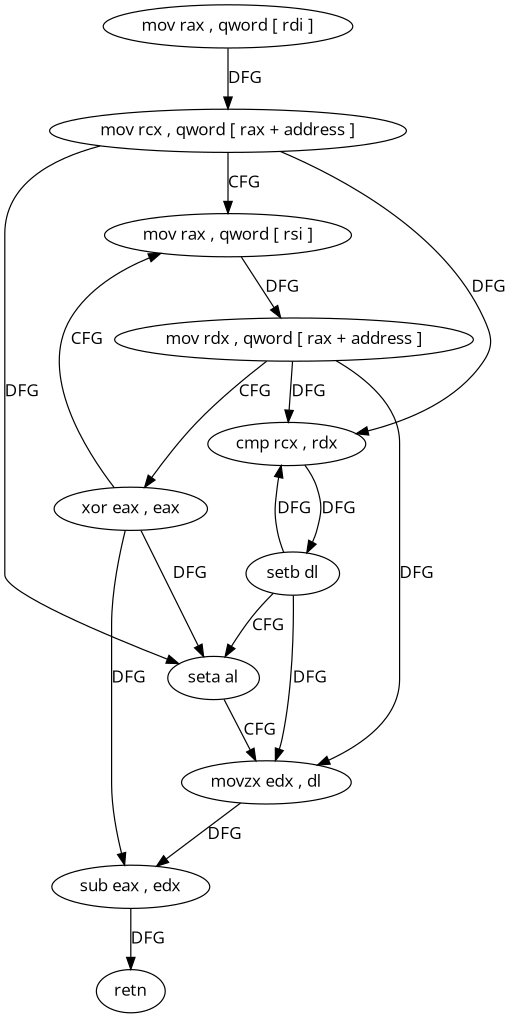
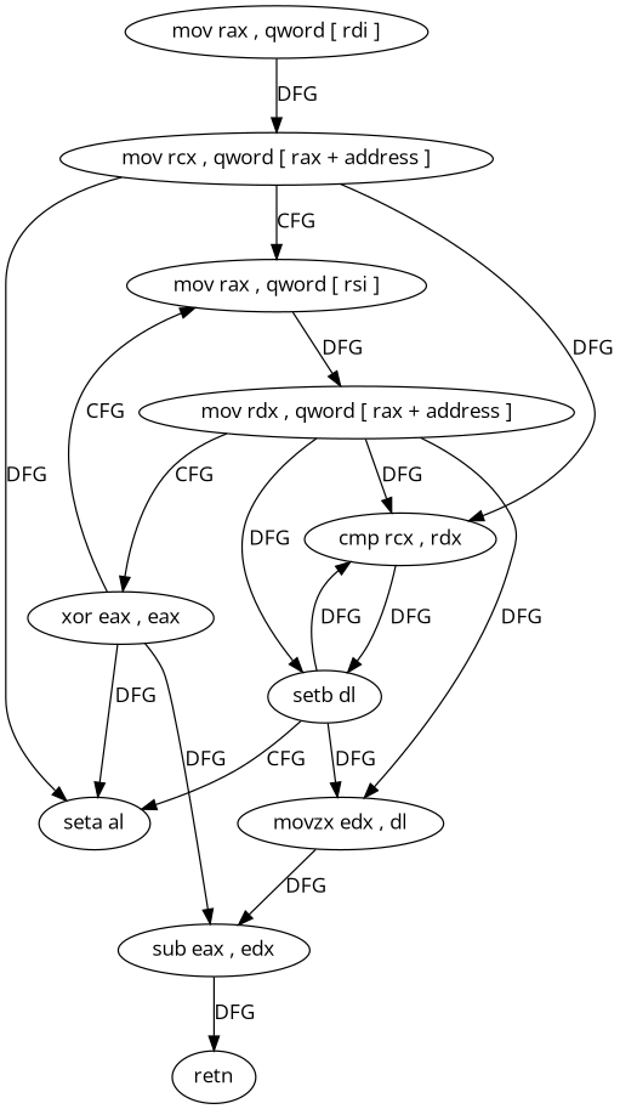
  digraph {
    fontname="Open Sans"
    node [fontname="Open Sans"]
    edge [fontname="Open Sans"]
    n1 [label="mov rax , qword [ rdi ]"]
    n2 [label="mov rcx , qword [ rax + address ]"]
    n3 [label="mov rax , qword [ rsi ]"]
    n4 [label="cmp rcx , rdx"]
    n5 [label="seta al"]
    n6 [label="mov rdx , qword [ rax + address ]"]
    n7 [label="setb dl"]
    n8 [label="xor eax , eax"]
    n9 [label="movzx edx , dl"]
    n10 [label="sub eax , edx"]
    n11 [label=retn]
    n1 -> n2 [label=DFG]
    n2 -> n3 [label=CFG]
    n2 -> n4 [label=DFG]
    n2 -> n5 [label=DFG]
    n3 -> n6 [label=DFG]
    n4 -> n7 [label=DFG]
-   n5 -> n9 [label=CFG]
    n6 -> n4 [label=DFG]
+   n6 -> n7 [label=DFG]
    n6 -> n8 [label=CFG]
    n6 -> n9 [label=DFG]
    n7 -> n4 [label=DFG]
    n7 -> n5 [label=CFG]
    n7 -> n9 [label=DFG]
    n8 -> n3 [label=CFG]
    n8 -> n5 [label=DFG]
    n8 -> n10 [label=DFG]
    n9 -> n10 [label=DFG]
    n10 -> n11 [label=DFG]
  }
